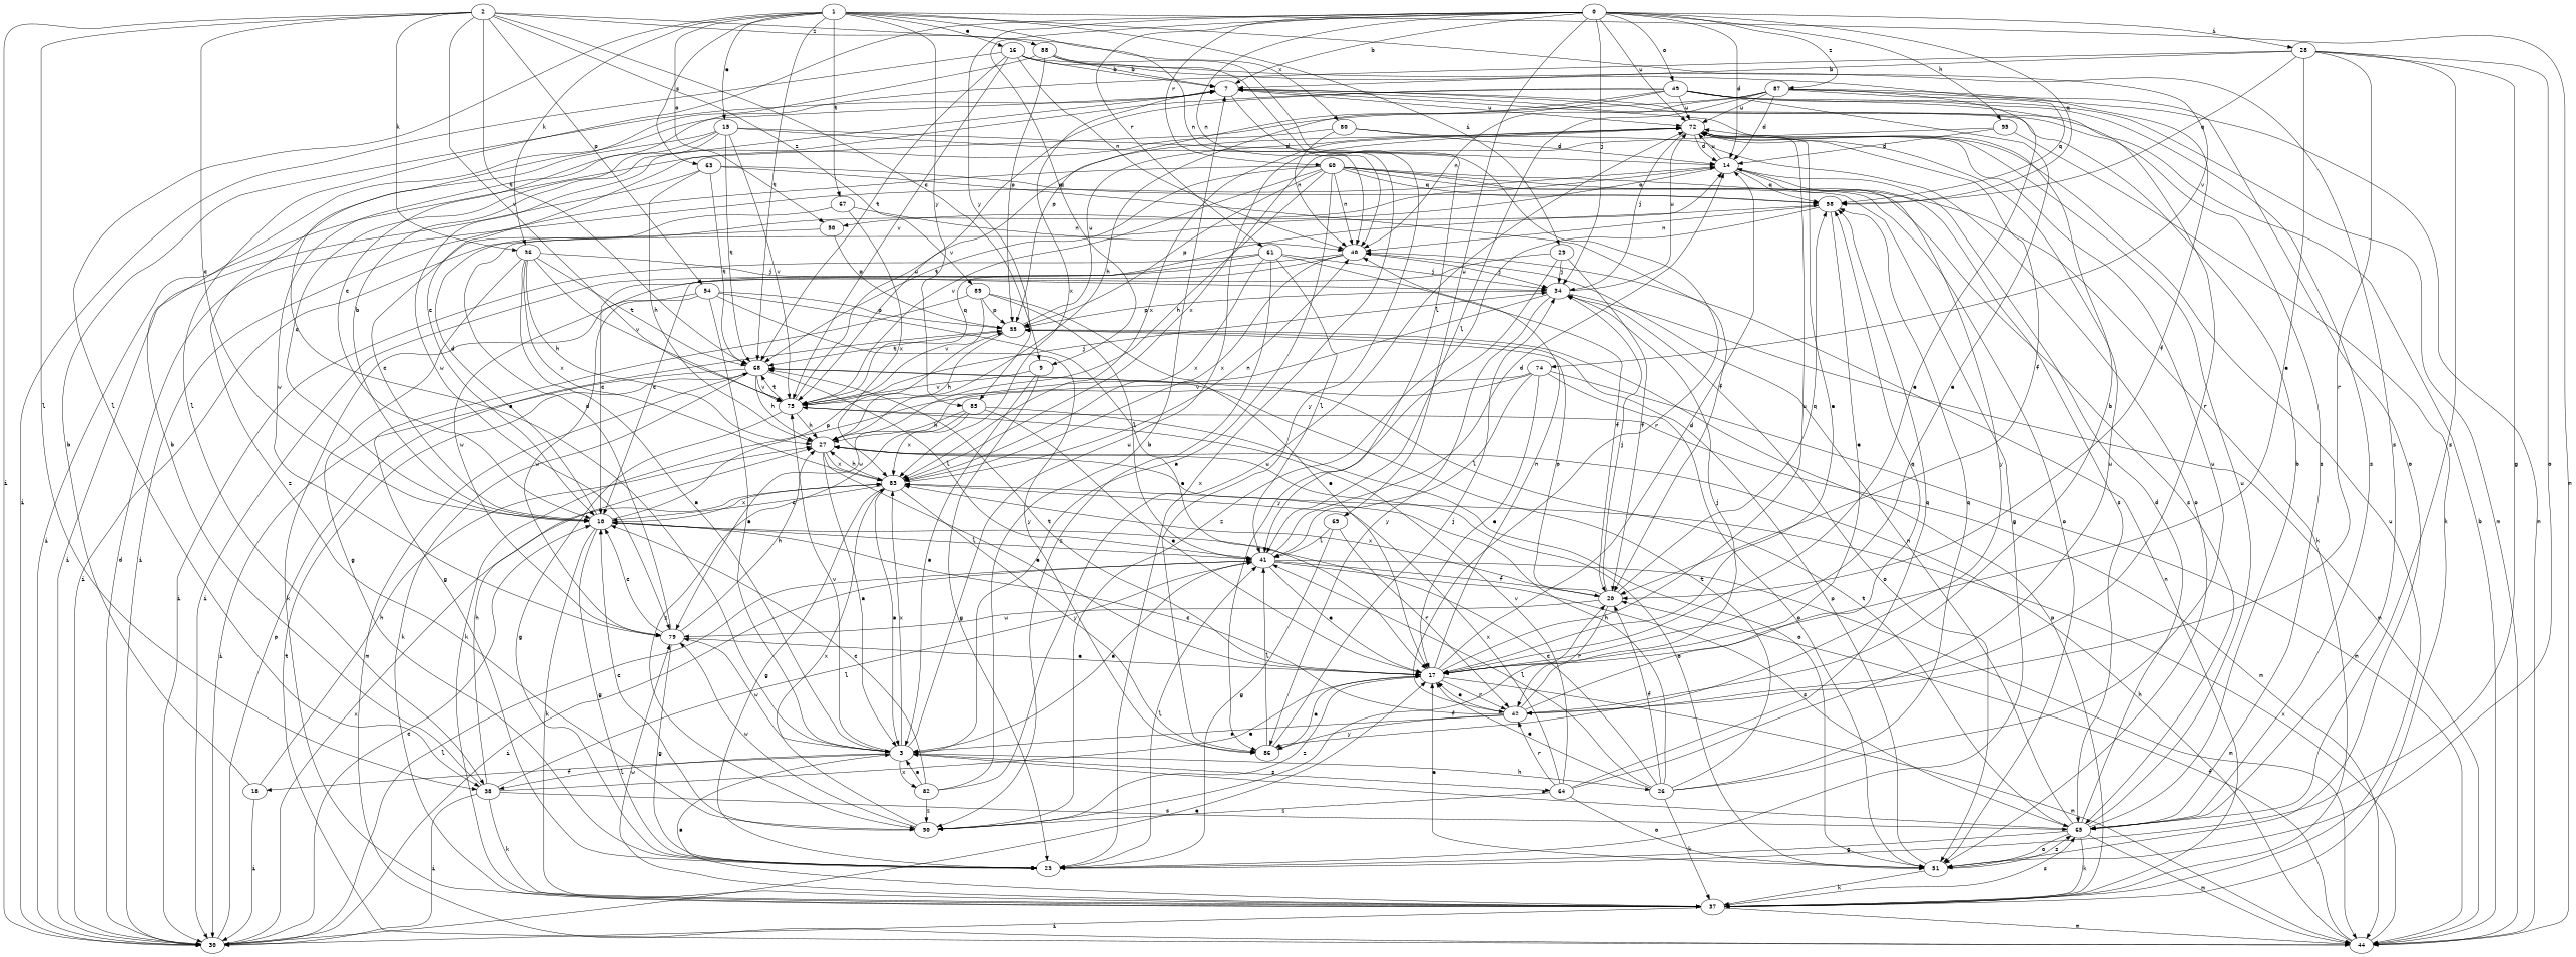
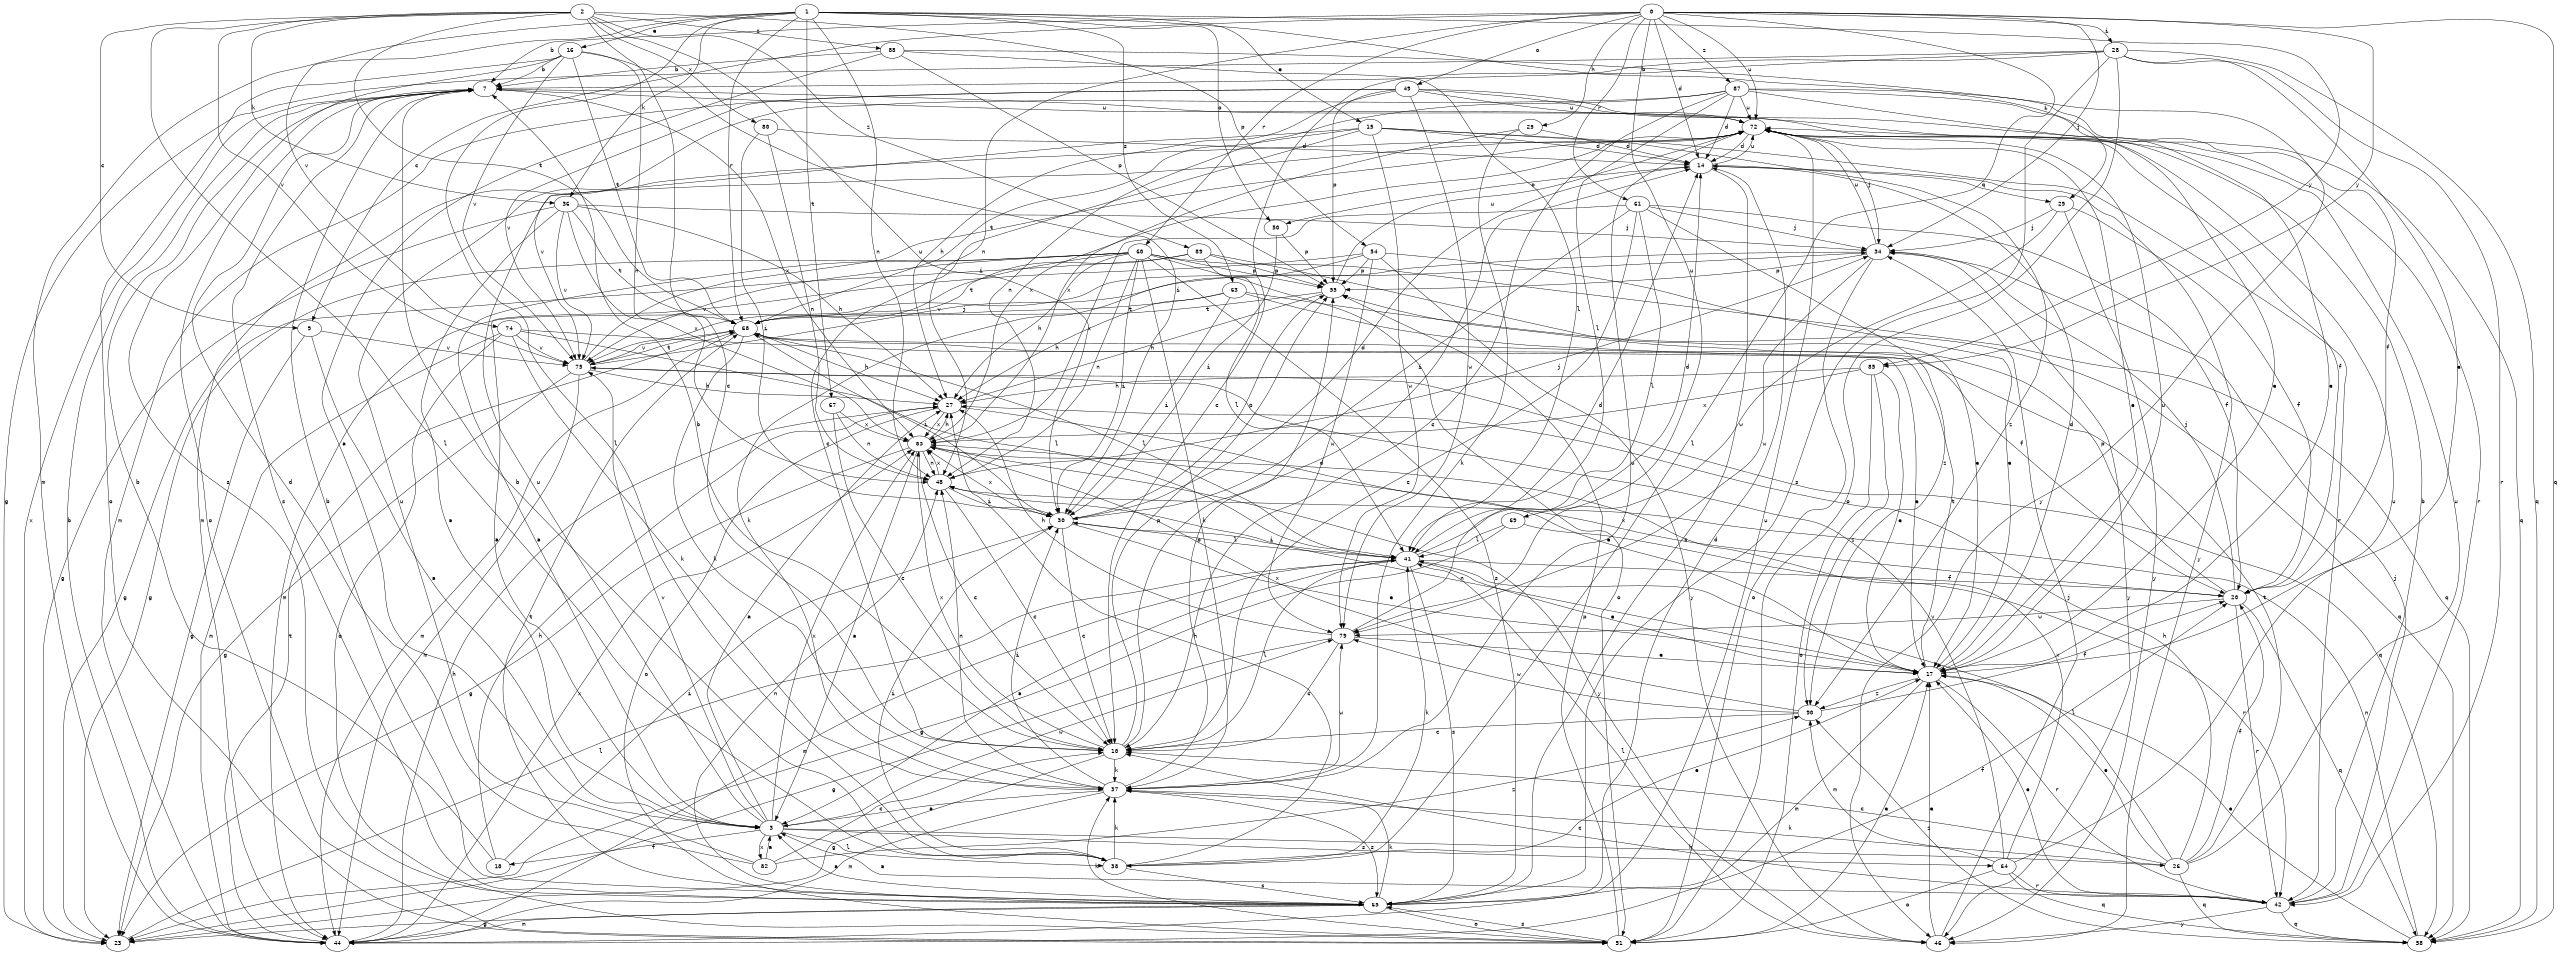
  strict digraph {
    fontname="DejaVu Sans Mono"
    node [fontname="DejaVu Sans Mono"]
    edge [fontname="DejaVu Sans Mono"]
    0
    7
    9
    14
-   25 [label=95]
+   25
    28
    34
    38
-   48 [label=40]
+   48
    49
    58
    60
    61
    69
    72
    85
    87
    83
    23
    65
    75
    3
    50
-   86
+   86 [label=46]
    37
    10
    n27 [label=42]
    51
    17
    44
    79
    55
    30
    41
    27
    90
    68
    20
    1
    15
    16
    29
    36
    63
    67
    74
    2
    54
    80
    88
    89
    18
    26
    64
    82
    0 -> 7 [label=b]
    0 -> 9 [label=c]
    0 -> 14 [label=d]
    0 -> 25 [label=h]
    0 -> 28 [label=i]
    0 -> 34 [label=j]
    0 -> 38 [label=l]
    0 -> 48 [label=n]
    0 -> 49 [label=o]
    0 -> 58 [label=q]
    0 -> 60 [label=r]
    0 -> 61 [label=r]
    0 -> 69 [label=u]
    0 -> 72 [label=u]
    0 -> 85 [label=y]
    0 -> 87 [label=z]
    7 -> 72 [label=u]
    7 -> 83 [label=x]
    7 -> 23 [label=x]
    7 -> 65 [label=s]
    9 -> 23 [label=g]
    9 -> 75 [label=v]
    9 -> 3 [label=a]
-   14 -> 58 [label=q]
+   14 -> 29 [label=q]
    14 -> 72 [label=u]
    14 -> 65 [label=s]
    14 -> 50 [label=o]
    14 -> 86 [label=y]
    25 -> 14 [label=d]
    25 -> 83 [label=x]
    25 -> 37 [label=k]
    28 -> 7 [label=b]
    28 -> 58 [label=q]
    28 -> 23 [label=g]
    28 -> 65 [label=s]
    28 -> 10 [label=c]
    28 -> n27 [label=r]
    28 -> 51 [label=o]
    28 -> 17 [label=e]
    34 -> 72 [label=u]
    34 -> 86 [label=y]
    34 -> 51 [label=o]
    34 -> 44 [label=m]
    34 -> 79 [label=w]
    34 -> 55 [label=p]
    38 -> 7 [label=b]
    38 -> 65 [label=s]
    38 -> 37 [label=k]
    38 -> 17 [label=e]
    38 -> 30 [label=i]
-   38 -> 41 [label=l]
+   38 -> 41 [label=k]
    38 -> 27 [label=h]
    48 -> 34 [label=j]
    48 -> 83 [label=x]
    48 -> 10 [label=c]
    48 -> 30 [label=i]
    49 -> 72 [label=u]
-   49 -> 65 [label=s]
    49 -> 75 [label=v]
    49 -> n27 [label=r]
    49 -> 17 [label=e]
    49 -> 44 [label=m]
    49 -> 79 [label=w]
    49 -> 55 [label=p]
    49 -> 27 [label=h]
    58 -> 48 [label=n]
    58 -> 17 [label=e]
    58 -> 90 [label=z]
    60 -> 48 [label=n]
    60 -> 58 [label=q]
    60 -> 23 [label=g]
    60 -> 65 [label=s]
    60 -> 75 [label=v]
    60 -> 3 [label=a]
    60 -> 37 [label=k]
    60 -> 51 [label=o]
    60 -> 55 [label=p]
    60 -> 30 [label=i]
    60 -> 27 [label=h]
    60 -> 68 [label=t]
    61 -> 34 [label=j]
    61 -> 83 [label=x]
    61 -> 10 [label=c]
    61 -> 30 [label=i]
    61 -> 41 [label=l]
    61 -> 90 [label=z]
    61 -> 20 [label=f]
    69 -> 23 [label=g]
    69 -> n27 [label=r]
    69 -> 41 [label=l]
    72 -> 14 [label=d]
    72 -> 34 [label=j]
    72 -> 83 [label=x]
    72 -> 17 [label=e]
    72 -> 20 [label=f]
    85 -> 83 [label=x]
    85 -> 51 [label=o]
    85 -> 17 [label=e]
    85 -> 27 [label=h]
    85 -> 90 [label=z]
    87 -> 14 [label=d]
    87 -> 48 [label=n]
    87 -> 58 [label=q]
    87 -> 72 [label=u]
    87 -> 10 [label=c]
    87 -> 17 [label=e]
    87 -> 44 [label=m]
    87 -> 41 [label=l]
    87 -> 20 [label=f]
    83 -> 48 [label=n]
    83 -> 23 [label=g]
    83 -> 3 [label=a]
    83 -> 86 [label=y]
    83 -> 10 [label=c]
    83 -> 27 [label=h]
    23 -> 41 [label=l]
    65 -> 7 [label=b]
    65 -> 14 [label=d]
    65 -> 48 [label=n]
    65 -> 72 [label=u]
    65 -> 23 [label=g]
    65 -> 3 [label=a]
    65 -> 37 [label=k]
    65 -> 51 [label=o]
    65 -> 44 [label=m]
    65 -> 68 [label=t]
    75 -> 34 [label=j]
    75 -> 58 [label=q]
    75 -> 72 [label=u]
    75 -> 23 [label=g]
    75 -> 44 [label=m]
    75 -> 27 [label=h]
    75 -> 68 [label=t]
    3 -> 38 [label=l]
    3 -> 72 [label=u]
    3 -> 83 [label=x]
    3 -> 75 [label=v]
    3 -> 79 [label=w]
    3 -> 18 [label=f]
    3 -> 26 [label=h]
    3 -> 64 [label=s]
    3 -> 82 [label=x]
    50 -> 55 [label=p]
    50 -> 30 [label=i]
    86 -> 34 [label=j]
    86 -> 17 [label=e]
    86 -> 41 [label=l]
    37 -> 48 [label=n]
    37 -> 72 [label=u]
    37 -> 65 [label=s]
    37 -> 3 [label=a]
    37 -> 44 [label=m]
    37 -> 79 [label=w]
    37 -> 55 [label=p]
    37 -> 30 [label=i]
    10 -> 7 [label=b]
    10 -> 14 [label=d]
    10 -> 83 [label=x]
    10 -> 23 [label=g]
    10 -> 37 [label=k]
    10 -> 55 [label=p]
    10 -> 41 [label=l]
    n27 -> 7 [label=b]
    n27 -> 34 [label=j]
    n27 -> 58 [label=q]
    n27 -> 3 [label=a]
    n27 -> 86 [label=y]
    n27 -> 10 [label=c]
    n27 -> 17 [label=e]
    51 -> 65 [label=s]
    51 -> 37 [label=k]
    51 -> 17 [label=e]
    51 -> 55 [label=p]
    17 -> 14 [label=d]
    17 -> 48 [label=n]
    17 -> 72 [label=u]
    17 -> n27 [label=r]
    17 -> 44 [label=m]
    17 -> 90 [label=z]
    17 -> 68 [label=t]
    44 -> 7 [label=b]
    44 -> 83 [label=x]
    44 -> 27 [label=h]
    44 -> 68 [label=t]
    44 -> 20 [label=f]
    79 -> 14 [label=d]
    79 -> 23 [label=g]
    79 -> 10 [label=c]
    79 -> 17 [label=e]
    79 -> 27 [label=h]
    55 -> 72 [label=u]
    55 -> 27 [label=h]
    55 -> 68 [label=t]
    30 -> 14 [label=d]
    30 -> 83 [label=x]
    30 -> 10 [label=c]
    30 -> 17 [label=e]
    30 -> 55 [label=p]
    30 -> 41 [label=l]
    41 -> 14 [label=d]
    41 -> 65 [label=s]
    41 -> 3 [label=a]
    41 -> 17 [label=e]
    41 -> 44 [label=m]
    41 -> 30 [label=i]
    41 -> 20 [label=f]
    27 -> 83 [label=x]
-   27 -> 3 [label=a]
+   3 -> 27 [label=a]
    27 -> 51 [label=o]
    27 -> 17 [label=e]
    90 -> 83 [label=x]
    90 -> 10 [label=c]
    90 -> 79 [label=w]
    90 -> 20 [label=f]
    68 -> 75 [label=v]
    68 -> 37 [label=k]
    68 -> 44 [label=m]
    68 -> 30 [label=i]
    68 -> 41 [label=l]
    68 -> 27 [label=h]
    20 -> 34 [label=j]
    20 -> 58 [label=q]
    20 -> 83 [label=x]
    20 -> n27 [label=r]
    20 -> 79 [label=w]
    20 -> 55 [label=p]
    1 -> 38 [label=l]
    1 -> 48 [label=n]
    1 -> 85 [label=y]
    1 -> 50 [label=o]
    1 -> 44 [label=m]
-   1 -> 68 [label=t]
+   1 -> 68 [label=r]
    1 -> 15 [label=e]
    1 -> 16 [label=e]
    1 -> 29 [label=i]
    1 -> 36 [label=k]
    1 -> 63 [label=s]
    1 -> 67 [label=t]
    1 -> 74 [label=v]
    15 -> 14 [label=d]
    15 -> 75 [label=v]
    15 -> 10 [label=c]
    15 -> n27 [label=r]
    15 -> 79 [label=w]
    15 -> 90 [label=z]
    15 -> 68 [label=t]
    16 -> 7 [label=b]
    16 -> 48 [label=n]
    16 -> 65 [label=s]
    16 -> 75 [label=v]
    16 -> 51 [label=o]
    16 -> 30 [label=i]
    16 -> 68 [label=t]
    29 -> 34 [label=j]
    29 -> 86 [label=y]
    29 -> 79 [label=w]
    29 -> 20 [label=f]
    36 -> 34 [label=j]
    36 -> 83 [label=x]
    36 -> 23 [label=g]
    36 -> 75 [label=v]
    36 -> 3 [label=a]
    36 -> 27 [label=h]
    36 -> 68 [label=t]
    63 -> 58 [label=q]
    63 -> 30 [label=i]
    63 -> 27 [label=h]
    63 -> 68 [label=t]
    63 -> 20 [label=f]
    67 -> 48 [label=n]
    67 -> 83 [label=x]
    67 -> 10 [label=c]
    74 -> 75 [label=v]
    74 -> 37 [label=k]
    74 -> 51 [label=o]
    74 -> 17 [label=e]
    74 -> 44 [label=m]
    74 -> 41 [label=l]
    2 -> 9 [label=c]
    2 -> 38 [label=l]
    2 -> 75 [label=v]
    2 -> 10 [label=c]
    2 -> 30 [label=i]
    2 -> 68 [label=t]
    2 -> 36 [label=k]
    2 -> 54 [label=p]
    2 -> 80 [label=x]
    2 -> 88 [label=z]
    2 -> 89 [label=z]
    54 -> 3 [label=a]
    54 -> 86 [label=y]
    54 -> 37 [label=k]
    54 -> 17 [label=e]
    54 -> 79 [label=w]
    54 -> 55 [label=p]
    80 -> 14 [label=d]
    80 -> 48 [label=n]
-   80 -> 51 [label=o]
+   7 -> 51 [label=o]
    80 -> 30 [label=i]
    88 -> 7 [label=b]
    88 -> 3 [label=a]
    88 -> 86 [label=y]
    88 -> 55 [label=p]
    88 -> 41 [label=l]
    89 -> 23 [label=g]
    89 -> 75 [label=v]
    89 -> 17 [label=e]
    89 -> 55 [label=p]
    89 -> 41 [label=l]
    18 -> 7 [label=b]
    18 -> 30 [label=i]
    18 -> 27 [label=h]
    26 -> 58 [label=q]
    26 -> 72 [label=u]
    26 -> 37 [label=k]
    26 -> 10 [label=c]
    26 -> 17 [label=e]
    26 -> 41 [label=l]
    26 -> 27 [label=h]
    26 -> 68 [label=t]
    26 -> 20 [label=f]
    64 -> 58 [label=q]
    64 -> 72 [label=u]
    64 -> 83 [label=x]
    64 -> 75 [label=v]
    64 -> n27 [label=r]
    64 -> 51 [label=o]
-   64 -> 90 [label=z]
-   82 -> 7 [label=b]
+   64 -> 90 [label=m]
+   82 -> 7 [label=d]
    82 -> 72 [label=u]
    82 -> 3 [label=a]
    82 -> 10 [label=c]
    82 -> 90 [label=z]
  }
